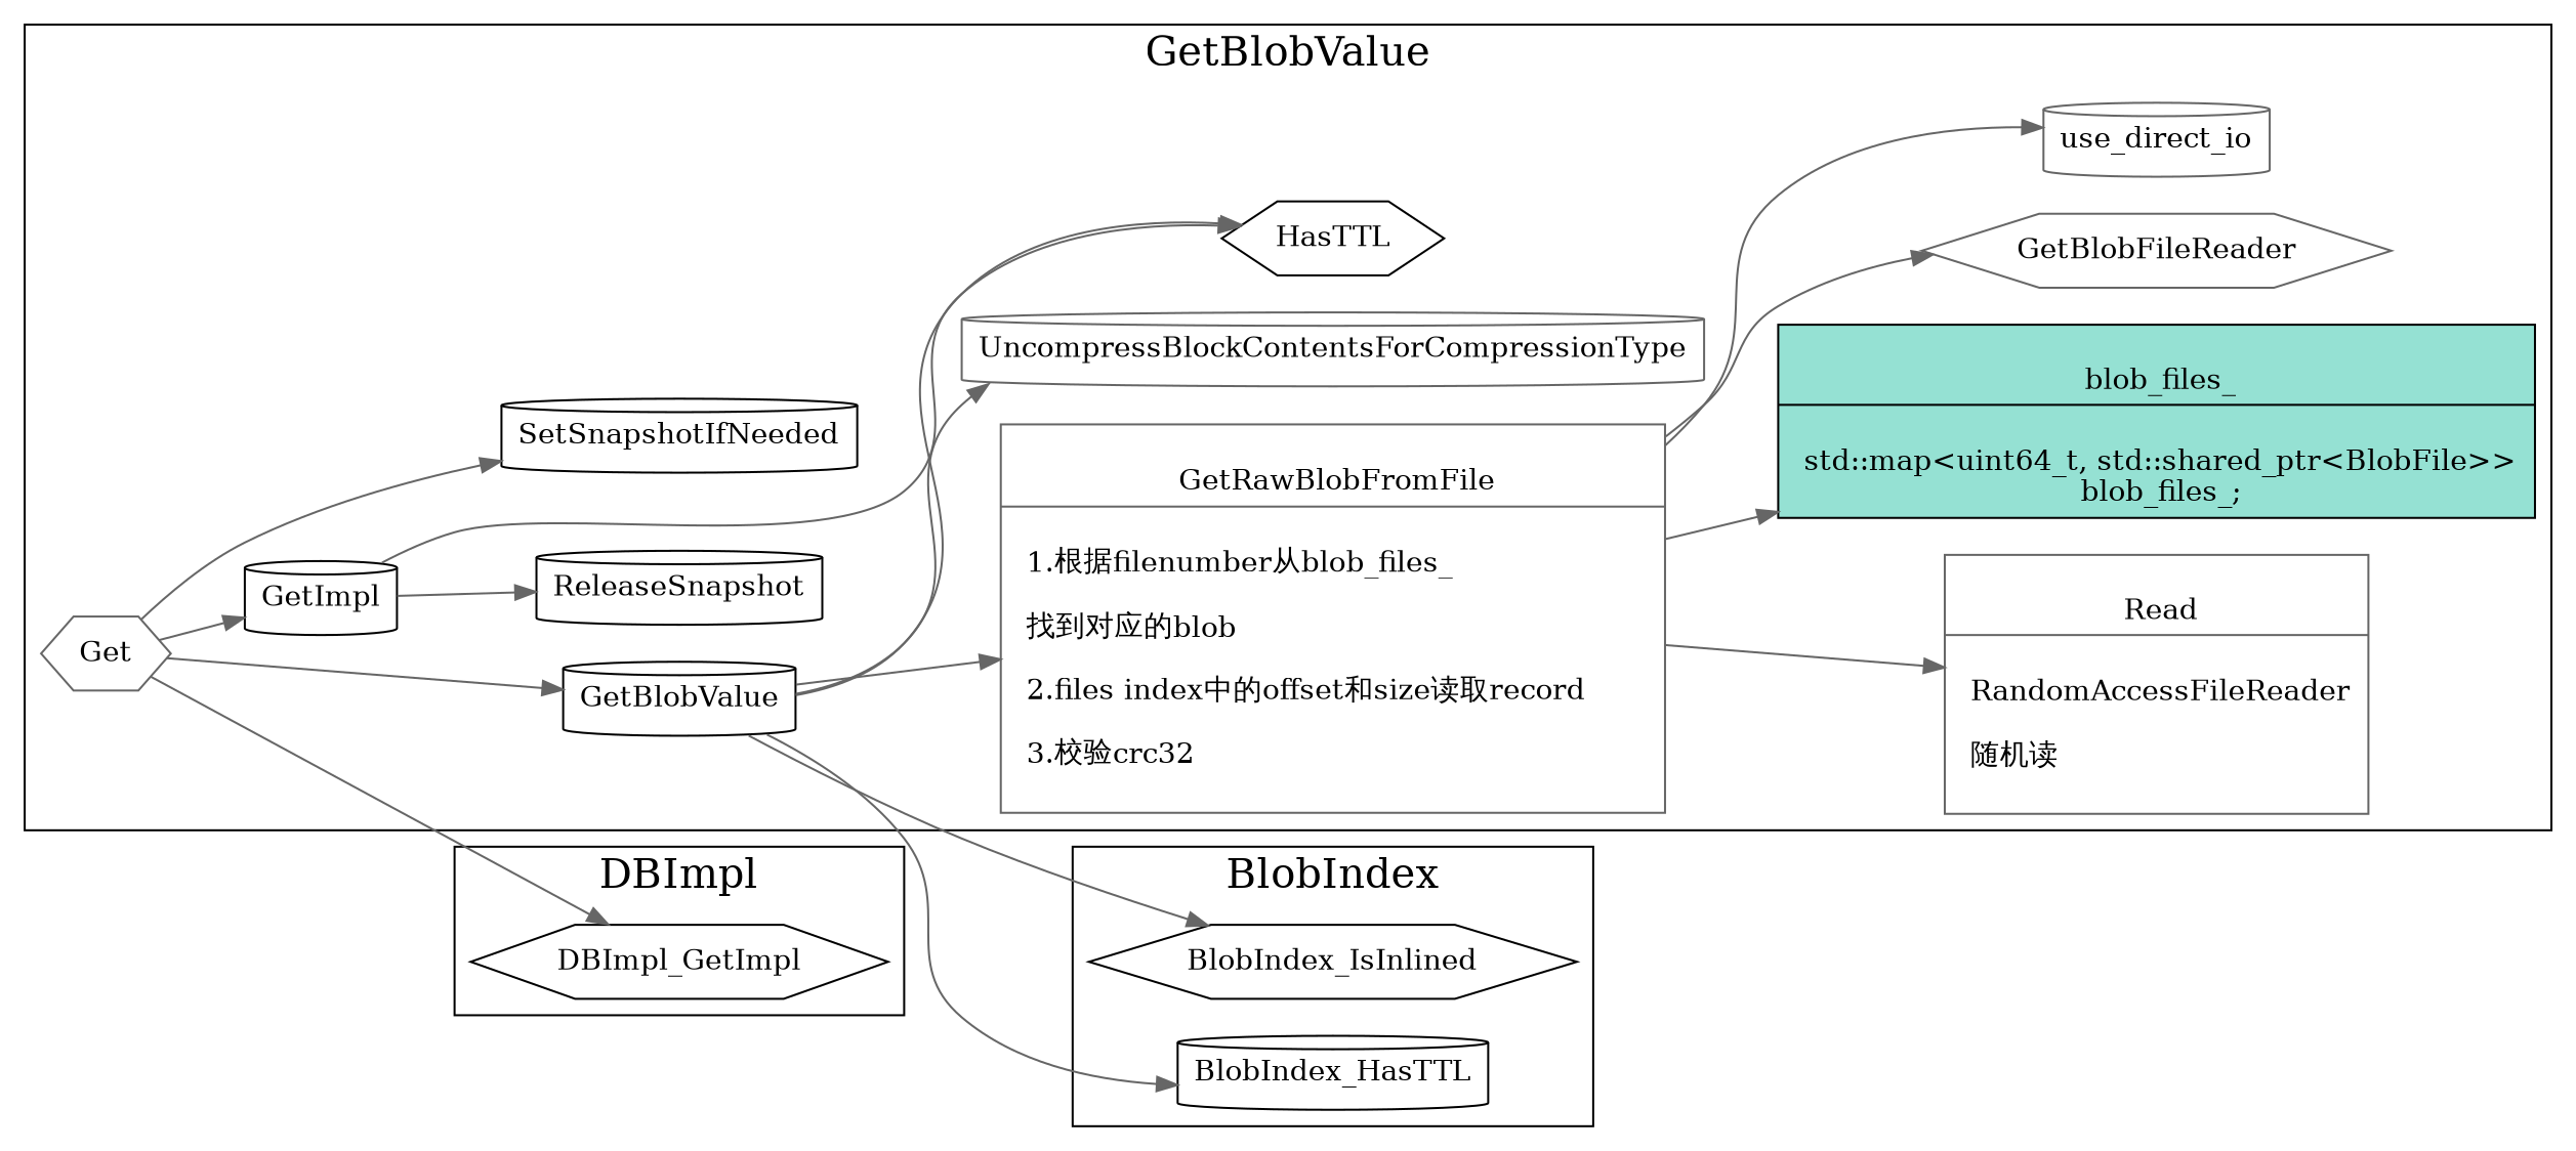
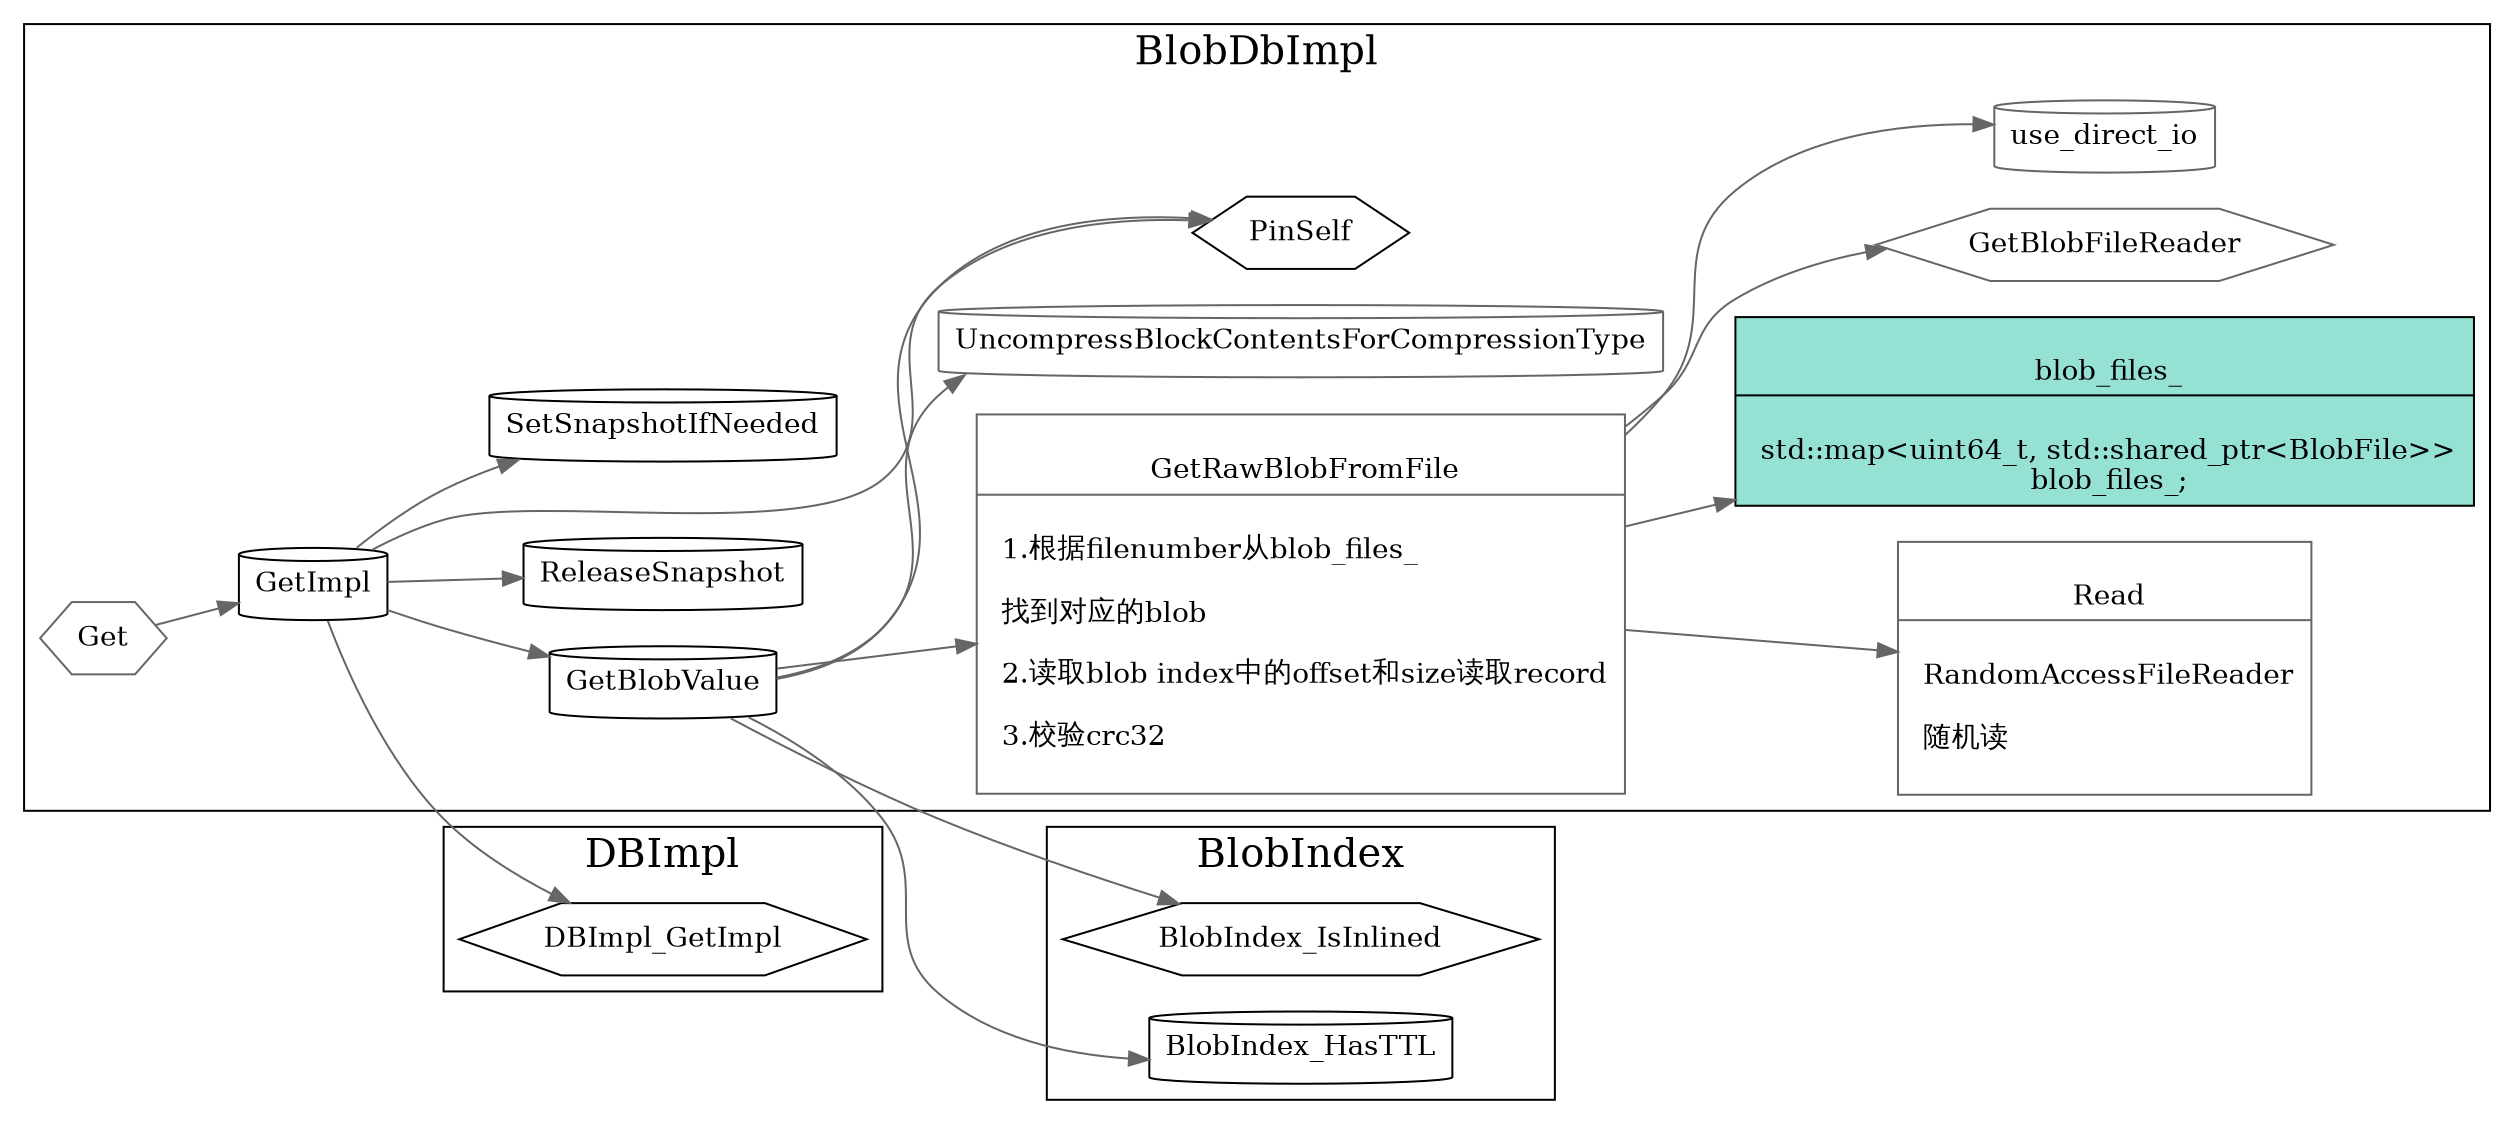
  digraph {
    newrank=true
    rankdir=LR
    node [color=black shape=cylinder]
    edge [color=gray40]
    BlobIndex_HasTTL
    BlobIndex_IsInlined [shape=hexagon]
    DBImpl_GetImpl [shape=hexagon]
    Get [color=gray40 shape=hexagon]
    GetImpl
    SetSnapshotIfNeeded
    GetBlobValue
-   PinSelf [shape=hexagon label=HasTTL]
+   PinSelf [shape=hexagon]
    ReleaseSnapshot
-   n10 [color=gray40 label="{{\n        GetRawBlobFromFile|\n        1.根据filenumber从blob_files_\l\n        找到对应的blob\l\n        2.files index中的offset和size读取record\l\n        3.校验crc32\l\n      }}" shape=record]
+   n10 [color=gray40 label="{{\n        GetRawBlobFromFile|\n        1.根据filenumber从blob_files_\l\n        找到对应的blob\l\n        2.读取blob index中的offset和size读取record\l\n        3.校验crc32\l\n      }}" shape=record]
    UncompressBlockContentsForCompressionType [color=gray40]
    n12 [color=gray40 label="{{\n        Read|\n        RandomAccessFileReader\l\n        随机读\l\n      }}" shape=record]
    n13 [fillcolor="#95e1d3" label="{{\n        blob_files_|\n          std::map\<uint64_t, std::shared_ptr\<BlobFile\>\>\l blob_files_;\n      }}" shape=record style=filled]
    GetBlobFileReader [color=gray40 shape=hexagon]
    use_direct_io [color=gray40]
    subgraph cluster_1 {
      fontsize=20
      label=BlobIndex
      BlobIndex_HasTTL
      BlobIndex_IsInlined
    }
    subgraph cluster_2 {
      fontsize=20
      label=DBImpl
      DBImpl_GetImpl
    }
    subgraph cluster_3 {
      fontsize=20
-     label=GetBlobValue
+     label=BlobDbImpl
      Get
      GetImpl
      SetSnapshotIfNeeded
      GetBlobValue
      PinSelf
      ReleaseSnapshot
      n10
      UncompressBlockContentsForCompressionType
      n12
      n13
      GetBlobFileReader
      use_direct_io
    }
    Get -> GetImpl
-   Get -> DBImpl_GetImpl
-   Get -> SetSnapshotIfNeeded
-   Get -> GetBlobValue
+   GetImpl -> DBImpl_GetImpl
+   GetImpl -> SetSnapshotIfNeeded
+   GetImpl -> GetBlobValue
    GetImpl -> PinSelf
    GetImpl -> ReleaseSnapshot
    GetBlobValue -> BlobIndex_HasTTL
    GetBlobValue -> BlobIndex_IsInlined
    GetBlobValue -> PinSelf
    GetBlobValue -> n10
    GetBlobValue -> UncompressBlockContentsForCompressionType
    n10 -> n12
    n10 -> n13
    n10 -> GetBlobFileReader
    n10 -> use_direct_io
  }
